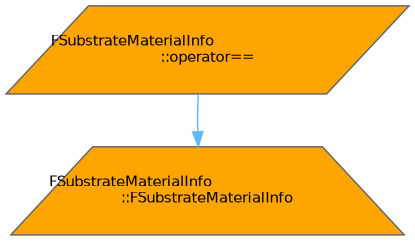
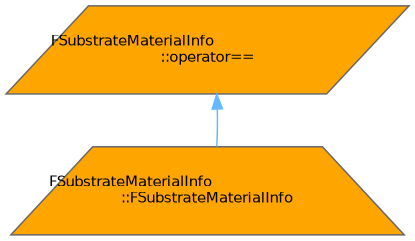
  digraph {
    rankdir=TB
    node [fillcolor=orange fontname=Helvetica fontsize=10 style=filled]
    n1 [color=gray40 fontcolor=black height=0.2 label="FSubstrateMaterialInfo\l::operator==" shape=parallelogram width=0.4]
    n2 [color=grey40 height=0.2 label="FSubstrateMaterialInfo\l::FSubstrateMaterialInfo" shape=trapezium width=0.4]
-   n1 -> n2 [color=steelblue1 fontname=Helvetica fontsize=10 labelfontname=Helvetica labelfontsize=10 style=solid]
+   n2 -> n1 [color=steelblue1 fontname=Helvetica fontsize=10 labelfontname=Helvetica labelfontsize=10 style=solid]
  }
